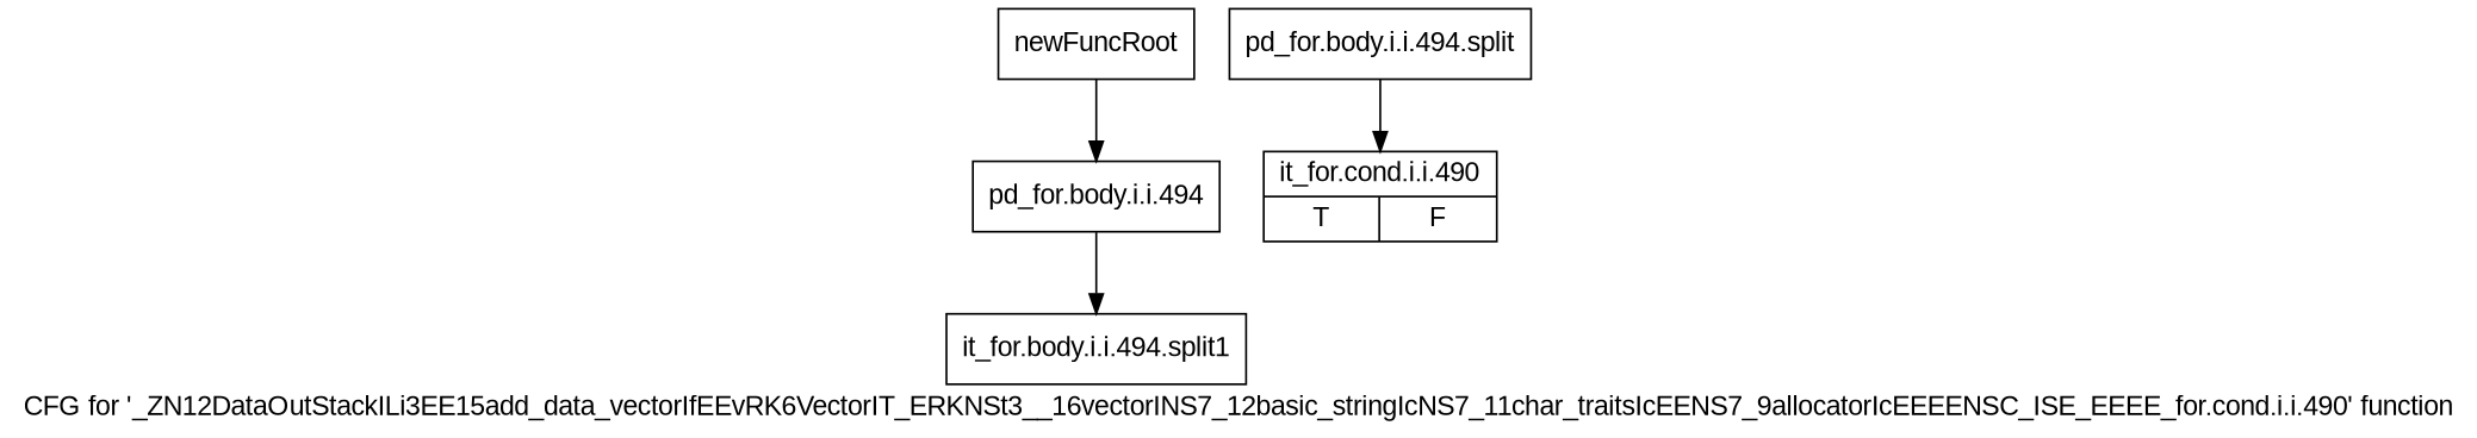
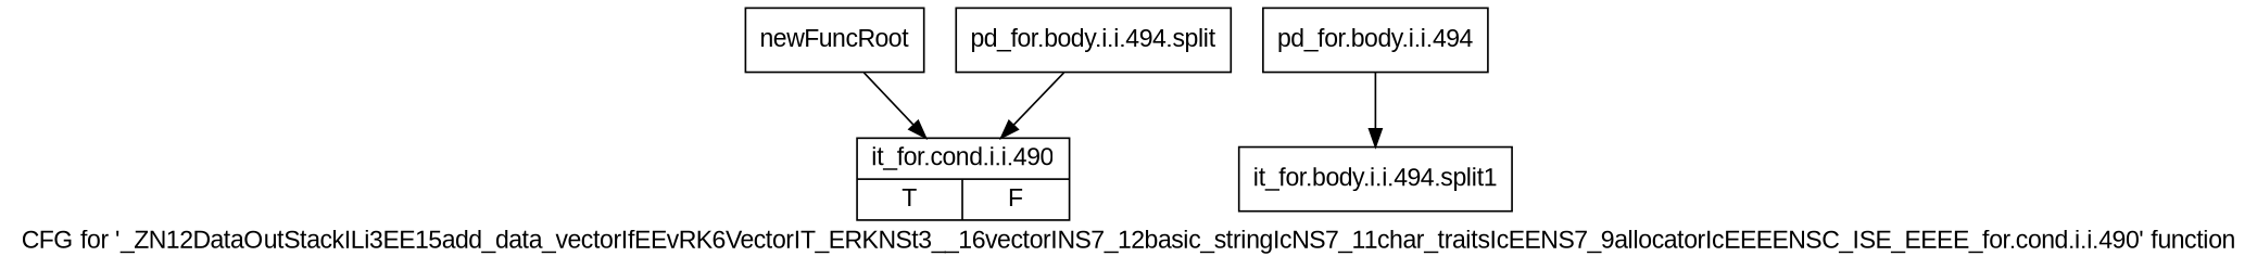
  digraph {
    fontname="Liberation Sans"
    label="CFG for '_ZN12DataOutStackILi3EE15add_data_vectorIfEEvRK6VectorIT_ERKNSt3__16vectorINS7_12basic_stringIcNS7_11char_traitsIcEENS7_9allocatorIcEEEENSC_ISE_EEEE_for.cond.i.i.490' function"
    node [fontname="Liberation Sans" shape=record]
    edge [fontname="Liberation Sans"]
    n1 [label="{newFuncRoot}"]
    n2 [label="{it_for.cond.i.i.490|{<s0>T|<s1>F}}"]
    n3 [label="{pd_for.body.i.i.494}"]
    n4 [label="{it_for.body.i.i.494.split1}"]
    n5 [label="{pd_for.body.i.i.494.split}"]
-   n1 -> n3
+   n1 -> n2
    n3 -> n4
    n5 -> n2
  }
